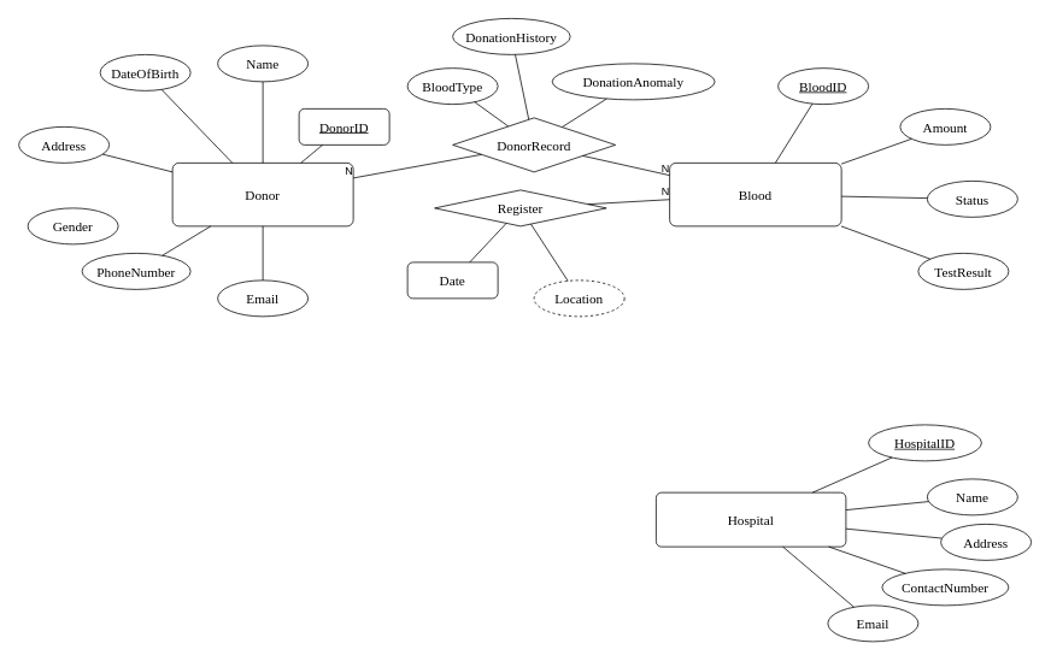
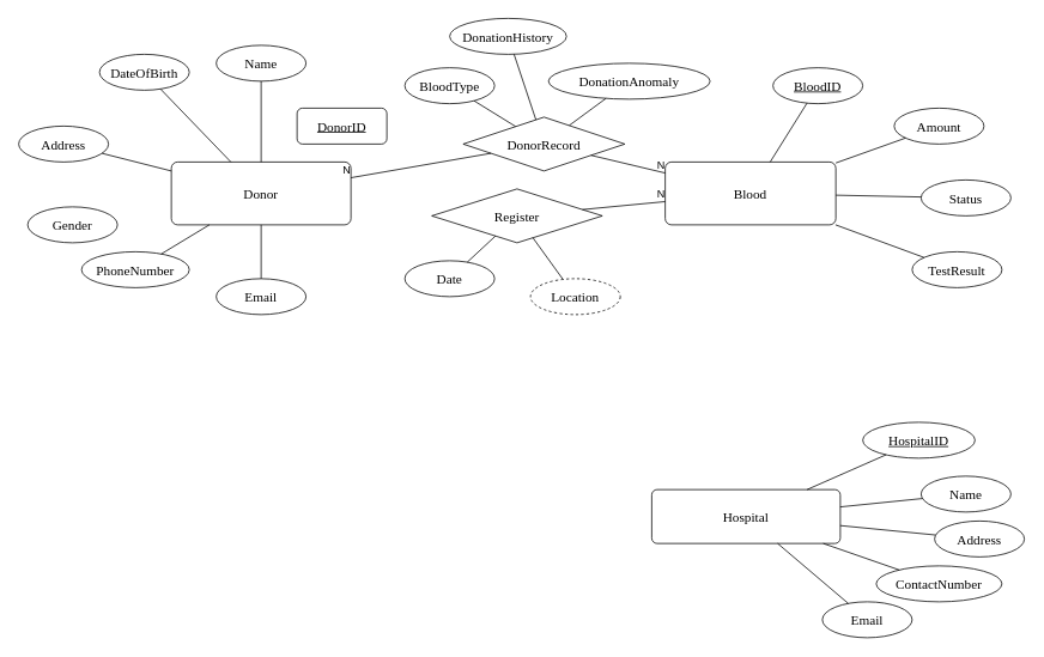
  <mxCell id="0" />
  <mxCell id="1" parent="0" />
  <mxCell id="2" value="Donor" style="rounded=1;arcSize=10;whiteSpace=wrap;html=1;align=center;fontSize=15;flipH=0;flipV=0;fontFamily=Comic Sans MS;" parent="1" vertex="1"><mxGeometry x="190" y="180" width="200" height="70" as="geometry" /></mxCell>
  <mxCell id="3" value="Name" style="ellipse;whiteSpace=wrap;html=1;align=center;fontSize=15;fontFamily=Comic Sans MS;" parent="1" vertex="1"><mxGeometry x="240" y="50" width="100" height="40" as="geometry" /></mxCell>
  <mxCell id="4" value="DateOfBirth" style="ellipse;whiteSpace=wrap;html=1;align=center;fontSize=15;fontFamily=Comic Sans MS;" parent="1" vertex="1"><mxGeometry x="110" y="60" width="100" height="40" as="geometry" /></mxCell>
  <mxCell id="5" value="Address" style="ellipse;whiteSpace=wrap;html=1;align=center;fontSize=15;fontFamily=Comic Sans MS;" parent="1" vertex="1"><mxGeometry x="20" y="140" width="100" height="40" as="geometry" /></mxCell>
  <mxCell id="6" value="Gender" style="ellipse;whiteSpace=wrap;html=1;align=center;fontSize=15;fontFamily=Comic Sans MS;" parent="1" vertex="1"><mxGeometry x="30" y="230" width="100" height="40" as="geometry" /></mxCell>
  <mxCell id="7" value="DonorID" style="whiteSpace=wrap;html=1;align=center;fontStyle=4;fontSize=15;fontFamily=Comic Sans MS;rounded=1;" parent="1" vertex="1"><mxGeometry x="330" y="120" width="100" height="40" as="geometry" /></mxCell>
  <mxCell id="8" value="BloodType" style="ellipse;whiteSpace=wrap;html=1;align=center;fontSize=15;fontFamily=Comic Sans MS;" parent="1" vertex="1"><mxGeometry x="450" y="75" width="100" height="40" as="geometry" /></mxCell>
  <mxCell id="9" value="PhoneNumber" style="ellipse;whiteSpace=wrap;html=1;align=center;fontSize=15;fontFamily=Comic Sans MS;" parent="1" vertex="1"><mxGeometry x="90" y="280" width="120" height="40" as="geometry" /></mxCell>
  <mxCell id="10" value="Email" style="ellipse;whiteSpace=wrap;html=1;align=center;fontSize=15;fontFamily=Comic Sans MS;" parent="1" vertex="1"><mxGeometry x="240" y="310" width="100" height="40" as="geometry" /></mxCell>
  <mxCell id="11" value="TestResult" style="ellipse;whiteSpace=wrap;html=1;align=center;fontSize=15;fontFamily=Comic Sans MS;" parent="1" vertex="1"><mxGeometry x="1015" y="280" width="100" height="40" as="geometry" /></mxCell>
  <mxCell id="12" value="DonationHistory" style="ellipse;whiteSpace=wrap;html=1;align=center;fontSize=15;fontFamily=Comic Sans MS;" parent="1" vertex="1"><mxGeometry x="500" y="20" width="130" height="40" as="geometry" /></mxCell>
  <mxCell id="13" value="DonationAnomaly" style="ellipse;whiteSpace=wrap;html=1;align=center;fontSize=15;fontFamily=Comic Sans MS;" parent="1" vertex="1"><mxGeometry x="610" y="70" width="180" height="40" as="geometry" /></mxCell>
- <mxCell id="14" value="" style="endArrow=none;html=1;rounded=0;fontSize=15;fontFamily=Comic Sans MS;" parent="1" source="7" target="2" edge="1"><mxGeometry relative="1" as="geometry"><mxPoint x="0" y="420" as="sourcePoint" /><mxPoint x="160" y="420" as="targetPoint" /></mxGeometry></mxCell>
  <mxCell id="15" value="" style="endArrow=none;html=1;rounded=0;fontSize=15;fontFamily=Comic Sans MS;" parent="1" source="3" target="2" edge="1"><mxGeometry relative="1" as="geometry"><mxPoint x="0" y="440" as="sourcePoint" /><mxPoint x="160" y="440" as="targetPoint" /></mxGeometry></mxCell>
  <mxCell id="16" value="" style="endArrow=none;html=1;rounded=0;fontSize=15;fontFamily=Comic Sans MS;" parent="1" source="4" target="2" edge="1"><mxGeometry relative="1" as="geometry"><mxPoint x="0" y="460" as="sourcePoint" /><mxPoint x="160" y="460" as="targetPoint" /></mxGeometry></mxCell>
  <mxCell id="17" value="" style="endArrow=none;html=1;rounded=0;fontSize=15;fontFamily=Comic Sans MS;" parent="1" source="5" target="2" edge="1"><mxGeometry relative="1" as="geometry"><mxPoint x="0" y="480" as="sourcePoint" /><mxPoint x="160" y="480" as="targetPoint" /></mxGeometry></mxCell>
  <mxCell id="18" value="" style="endArrow=none;html=1;rounded=0;fontSize=15;fontFamily=Comic Sans MS;" parent="1" source="9" target="2" edge="1"><mxGeometry relative="1" as="geometry"><mxPoint x="0" y="520" as="sourcePoint" /><mxPoint x="160" y="520" as="targetPoint" /></mxGeometry></mxCell>
  <mxCell id="19" value="" style="endArrow=none;html=1;rounded=0;fontSize=15;fontFamily=Comic Sans MS;" parent="1" source="10" target="2" edge="1"><mxGeometry relative="1" as="geometry"><mxPoint x="0" y="540" as="sourcePoint" /><mxPoint x="160" y="540" as="targetPoint" /></mxGeometry></mxCell>
  <mxCell id="20" value="Blood" style="rounded=1;arcSize=10;whiteSpace=wrap;html=1;align=center;fontSize=15;fontFamily=Comic Sans MS;" parent="1" vertex="1"><mxGeometry x="740" y="180" width="190" height="70" as="geometry" /></mxCell>
  <mxCell id="21" value="" style="endArrow=none;html=1;rounded=0;fontSize=15;fontFamily=Comic Sans MS;" parent="1" source="49" target="8" edge="1"><mxGeometry relative="1" as="geometry"><mxPoint x="490" y="320" as="sourcePoint" /><mxPoint x="650" y="320" as="targetPoint" /></mxGeometry></mxCell>
  <mxCell id="22" value="BloodID" style="ellipse;whiteSpace=wrap;html=1;align=center;fontStyle=4;fontSize=15;fontFamily=Comic Sans MS;" parent="1" vertex="1"><mxGeometry x="860" y="75" width="100" height="40" as="geometry" /></mxCell>
  <mxCell id="23" value="Status" style="ellipse;whiteSpace=wrap;html=1;align=center;fontSize=15;fontFamily=Comic Sans MS;" parent="1" vertex="1"><mxGeometry x="1025" y="200" width="100" height="40" as="geometry" /></mxCell>
  <mxCell id="24" value="Amount" style="ellipse;whiteSpace=wrap;html=1;align=center;fontSize=15;fontFamily=Comic Sans MS;" parent="1" vertex="1"><mxGeometry x="995" y="120" width="100" height="40" as="geometry" /></mxCell>
  <mxCell id="25" value="" style="endArrow=none;html=1;rounded=0;fontSize=15;fontFamily=Comic Sans MS;" parent="1" source="49" target="13" edge="1"><mxGeometry relative="1" as="geometry"><mxPoint x="490" y="320" as="sourcePoint" /><mxPoint x="650" y="320" as="targetPoint" /></mxGeometry></mxCell>
  <mxCell id="26" value="" style="endArrow=none;html=1;rounded=0;fontSize=15;fontFamily=Comic Sans MS;" parent="1" source="12" target="49" edge="1"><mxGeometry relative="1" as="geometry"><mxPoint x="490" y="320" as="sourcePoint" /><mxPoint x="650" y="320" as="targetPoint" /></mxGeometry></mxCell>
  <mxCell id="27" value="" style="endArrow=none;html=1;rounded=0;fontFamily=Comic Sans MS;" parent="1" source="11" target="20" edge="1"><mxGeometry relative="1" as="geometry"><mxPoint x="500" y="250" as="sourcePoint" /><mxPoint x="660" y="250" as="targetPoint" /></mxGeometry></mxCell>
  <mxCell id="28" value="" style="endArrow=none;html=1;rounded=0;fontFamily=Comic Sans MS;" parent="1" source="23" target="20" edge="1"><mxGeometry relative="1" as="geometry"><mxPoint x="500" y="250" as="sourcePoint" /><mxPoint x="660" y="250" as="targetPoint" /></mxGeometry></mxCell>
  <mxCell id="29" value="" style="endArrow=none;html=1;rounded=0;fontFamily=Comic Sans MS;" parent="1" source="24" target="20" edge="1"><mxGeometry relative="1" as="geometry"><mxPoint x="500" y="250" as="sourcePoint" /><mxPoint x="660" y="250" as="targetPoint" /></mxGeometry></mxCell>
  <mxCell id="30" value="" style="endArrow=none;html=1;rounded=0;fontFamily=Comic Sans MS;" parent="1" source="22" target="20" edge="1"><mxGeometry relative="1" as="geometry"><mxPoint x="500" y="250" as="sourcePoint" /><mxPoint x="660" y="250" as="targetPoint" /></mxGeometry></mxCell>
  <mxCell id="31" value="Hospital" style="rounded=1;arcSize=10;whiteSpace=wrap;html=1;align=center;fontSize=15;fontFamily=Comic Sans MS;" parent="1" vertex="1"><mxGeometry x="725" y="545" width="210" height="60" as="geometry" /></mxCell>
  <mxCell id="32" value="HospitalID" style="ellipse;whiteSpace=wrap;html=1;align=center;fontStyle=4;fontSize=15;fontFamily=Comic Sans MS;" parent="1" vertex="1"><mxGeometry x="960" y="470" width="125" height="40" as="geometry" /></mxCell>
  <mxCell id="33" value="ContactNumber" style="ellipse;whiteSpace=wrap;html=1;align=center;fontFamily=Comic Sans MS;fontSize=15;" parent="1" vertex="1"><mxGeometry x="975" y="630" width="140" height="40" as="geometry" /></mxCell>
  <mxCell id="34" value="Address" style="ellipse;whiteSpace=wrap;html=1;align=center;fontFamily=Comic Sans MS;fontSize=15;" parent="1" vertex="1"><mxGeometry x="1040" y="580" width="100" height="40" as="geometry" /></mxCell>
  <mxCell id="35" value="Name" style="ellipse;whiteSpace=wrap;html=1;align=center;fontFamily=Comic Sans MS;fontSize=15;" parent="1" vertex="1"><mxGeometry x="1025" y="530" width="100" height="40" as="geometry" /></mxCell>
  <mxCell id="36" value="Email" style="ellipse;whiteSpace=wrap;html=1;align=center;fontFamily=Comic Sans MS;fontSize=15;" parent="1" vertex="1"><mxGeometry x="915" y="670" width="100" height="40" as="geometry" /></mxCell>
  <mxCell id="37" value="" style="endArrow=none;html=1;rounded=0;fontFamily=Comic Sans MS;fontSize=15;" parent="1" source="31" target="33" edge="1"><mxGeometry relative="1" as="geometry"><mxPoint x="1100" y="570" as="sourcePoint" /><mxPoint x="1260" y="570" as="targetPoint" /></mxGeometry></mxCell>
  <mxCell id="38" value="" style="endArrow=none;html=1;rounded=0;fontFamily=Comic Sans MS;fontSize=15;" parent="1" source="36" target="31" edge="1"><mxGeometry relative="1" as="geometry"><mxPoint x="1100" y="570" as="sourcePoint" /><mxPoint x="1260" y="570" as="targetPoint" /></mxGeometry></mxCell>
  <mxCell id="39" value="" style="endArrow=none;html=1;rounded=0;fontFamily=Comic Sans MS;fontSize=15;" parent="1" source="34" target="31" edge="1"><mxGeometry relative="1" as="geometry"><mxPoint x="1100" y="570" as="sourcePoint" /><mxPoint x="1260" y="570" as="targetPoint" /></mxGeometry></mxCell>
  <mxCell id="40" value="" style="endArrow=none;html=1;rounded=0;fontFamily=Comic Sans MS;fontSize=15;" parent="1" source="31" target="35" edge="1"><mxGeometry relative="1" as="geometry"><mxPoint x="1100" y="570" as="sourcePoint" /><mxPoint x="1260" y="570" as="targetPoint" /></mxGeometry></mxCell>
  <mxCell id="41" value="" style="endArrow=none;html=1;rounded=0;fontFamily=Comic Sans MS;fontSize=15;" parent="1" source="32" target="31" edge="1"><mxGeometry relative="1" as="geometry"><mxPoint x="1100" y="570" as="sourcePoint" /><mxPoint x="1260" y="570" as="targetPoint" /></mxGeometry></mxCell>
- <mxCell id="42" value="Register" style="shape=rhombus;perimeter=rhombusPerimeter;whiteSpace=wrap;html=1;align=center;fontFamily=Comic Sans MS;fontSize=15;" parent="1" vertex="1"><mxGeometry x="480" y="210" width="190" height="40" as="geometry" /></mxCell>
+ <mxCell id="42" value="Register" style="shape=rhombus;perimeter=rhombusPerimeter;whiteSpace=wrap;html=1;align=center;fontFamily=Comic Sans MS;fontSize=15;" parent="1" vertex="1"><mxGeometry x="480" y="210" width="190" height="60" as="geometry" /></mxCell>
  <mxCell id="43" value="" style="endArrow=none;html=1;rounded=0;fontFamily=Comic Sans MS;fontSize=15;" parent="1" source="42" target="20" edge="1"><mxGeometry relative="1" as="geometry"><mxPoint x="560" y="240" as="sourcePoint" /><mxPoint x="720" y="240" as="targetPoint" /></mxGeometry></mxCell>
  <mxCell id="44" value="N" style="resizable=0;html=1;align=right;verticalAlign=bottom;" parent="43" connectable="0" vertex="1"><mxGeometry x="1" relative="1" as="geometry" /></mxCell>
- <mxCell id="45" value="Date" style="whiteSpace=wrap;html=1;align=center;fontFamily=Comic Sans MS;fontSize=15;rounded=1;" parent="1" vertex="1"><mxGeometry x="450" y="290" width="100" height="40" as="geometry" /></mxCell>
+ <mxCell id="45" value="Date" style="ellipse;whiteSpace=wrap;html=1;align=center;fontFamily=Comic Sans MS;fontSize=15;" parent="1" vertex="1"><mxGeometry x="450" y="290" width="100" height="40" as="geometry" /></mxCell>
  <mxCell id="46" value="Location" style="ellipse;whiteSpace=wrap;html=1;align=center;fontFamily=Comic Sans MS;fontSize=15;dashed=1;" parent="1" vertex="1"><mxGeometry x="590" y="310" width="100" height="40" as="geometry" /></mxCell>
  <mxCell id="47" value="" style="endArrow=none;html=1;rounded=0;fontFamily=Comic Sans MS;fontSize=15;" parent="1" source="42" target="46" edge="1"><mxGeometry relative="1" as="geometry"><mxPoint x="590" y="35" as="sourcePoint" /><mxPoint x="750" y="35" as="targetPoint" /></mxGeometry></mxCell>
  <mxCell id="48" value="" style="endArrow=none;html=1;rounded=0;fontFamily=Comic Sans MS;fontSize=15;" parent="1" source="45" target="42" edge="1"><mxGeometry relative="1" as="geometry"><mxPoint x="590" y="35" as="sourcePoint" /><mxPoint x="750" y="35" as="targetPoint" /></mxGeometry></mxCell>
- <mxCell id="49" value="DonorRecord" style="shape=rhombus;perimeter=rhombusPerimeter;whiteSpace=wrap;html=1;align=center;fontFamily=Comic Sans MS;fontSize=15;" vertex="1" parent="1"><mxGeometry x="500" y="130" width="180" height="60" as="geometry" /></mxCell>
+ <mxCell id="49" value="DonorRecord" style="shape=rhombus;perimeter=rhombusPerimeter;whiteSpace=wrap;html=1;align=center;fontFamily=Comic Sans MS;fontSize=15;" vertex="1" parent="1"><mxGeometry x="515" y="130" width="180" height="60" as="geometry" /></mxCell>
  <mxCell id="50" style="edgeStyle=orthogonalEdgeStyle;rounded=0;orthogonalLoop=1;jettySize=auto;html=1;exitX=0.5;exitY=1;exitDx=0;exitDy=0;fontFamily=Comic Sans MS;fontSize=15;" edge="1" parent="1" source="13" target="13"><mxGeometry relative="1" as="geometry" /></mxCell>
  <mxCell id="51" value="" style="endArrow=none;html=1;rounded=0;fontFamily=Comic Sans MS;fontSize=15;" edge="1" parent="1" source="49" target="2"><mxGeometry relative="1" as="geometry"><mxPoint x="510" y="350" as="sourcePoint" /><mxPoint x="670" y="350" as="targetPoint" /></mxGeometry></mxCell>
  <mxCell id="52" value="N" style="resizable=0;html=1;align=right;verticalAlign=bottom;" connectable="0" vertex="1" parent="51"><mxGeometry x="1" relative="1" as="geometry" /></mxCell>
  <mxCell id="53" value="" style="endArrow=none;html=1;rounded=0;fontFamily=Comic Sans MS;fontSize=15;" edge="1" parent="1" source="49" target="20"><mxGeometry relative="1" as="geometry"><mxPoint x="510" y="350" as="sourcePoint" /><mxPoint x="670" y="350" as="targetPoint" /></mxGeometry></mxCell>
  <mxCell id="54" value="N" style="resizable=0;html=1;align=right;verticalAlign=bottom;" connectable="0" vertex="1" parent="53"><mxGeometry x="1" relative="1" as="geometry" /></mxCell>
